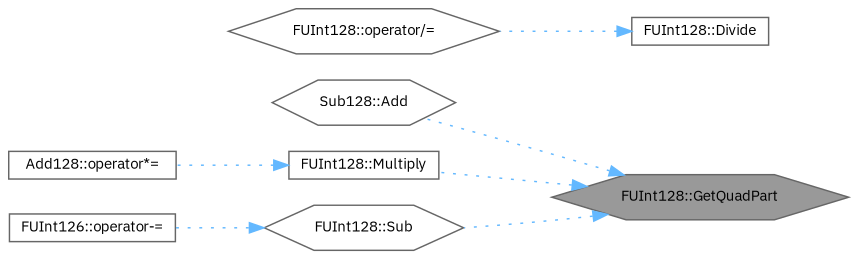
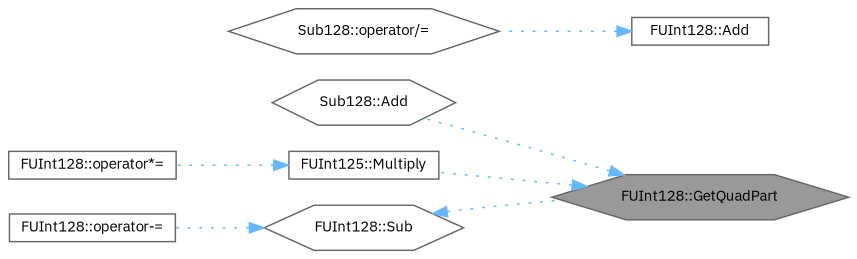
  digraph {
    fontname="IBM Plex Sans"
    rankdir=RL
    node [color=grey40 fillcolor=white fontname="IBM Plex Sans" fontsize=10 shape=hexagon style=filled]
    edge [color=steelblue1 dir=back fontname="IBM Plex Sans" fontsize=10 labelfontname=Helvetica labelfontsize=10 style=dotted]
    n1 [color=gray40 fillcolor=grey60 fontcolor=black height=0.2 label="FUInt128::GetQuadPart" width=0.4]
    n2 [height=0.2 label="Sub128::Add" width=0.4]
-   n3 [height=0.2 label="FUInt128::Multiply" shape=box width=0.4]
+   n3 [height=0.2 label="FUInt125::Multiply" shape=box width=0.4]
    n4 [height=0.2 label="FUInt128::Sub" width=0.4]
-   n5 [height=0.2 label="FUInt128::Divide" shape=box width=0.4]
-   n6 [height=0.2 label="FUInt128::operator/=" width=0.4]
-   n7 [height=0.2 label="Add128::operator*=" shape=box width=0.4]
-   n8 [height=0.2 label="FUInt126::operator-=" shape=box width=0.4]
+   n5 [height=0.2 label="FUInt128::Add" shape=box width=0.4]
+   n6 [height=0.2 label="Sub128::operator/=" width=0.4]
+   n7 [height=0.2 label="FUInt128::operator*=" shape=box width=0.4]
+   n8 [height=0.2 label="FUInt128::operator-=" shape=box width=0.4]
    n1 -> n2
    n1 -> n3
-   n1 -> n4
+   n4 -> n1
    n3 -> n7
    n4 -> n8
    n5 -> n6
  }
